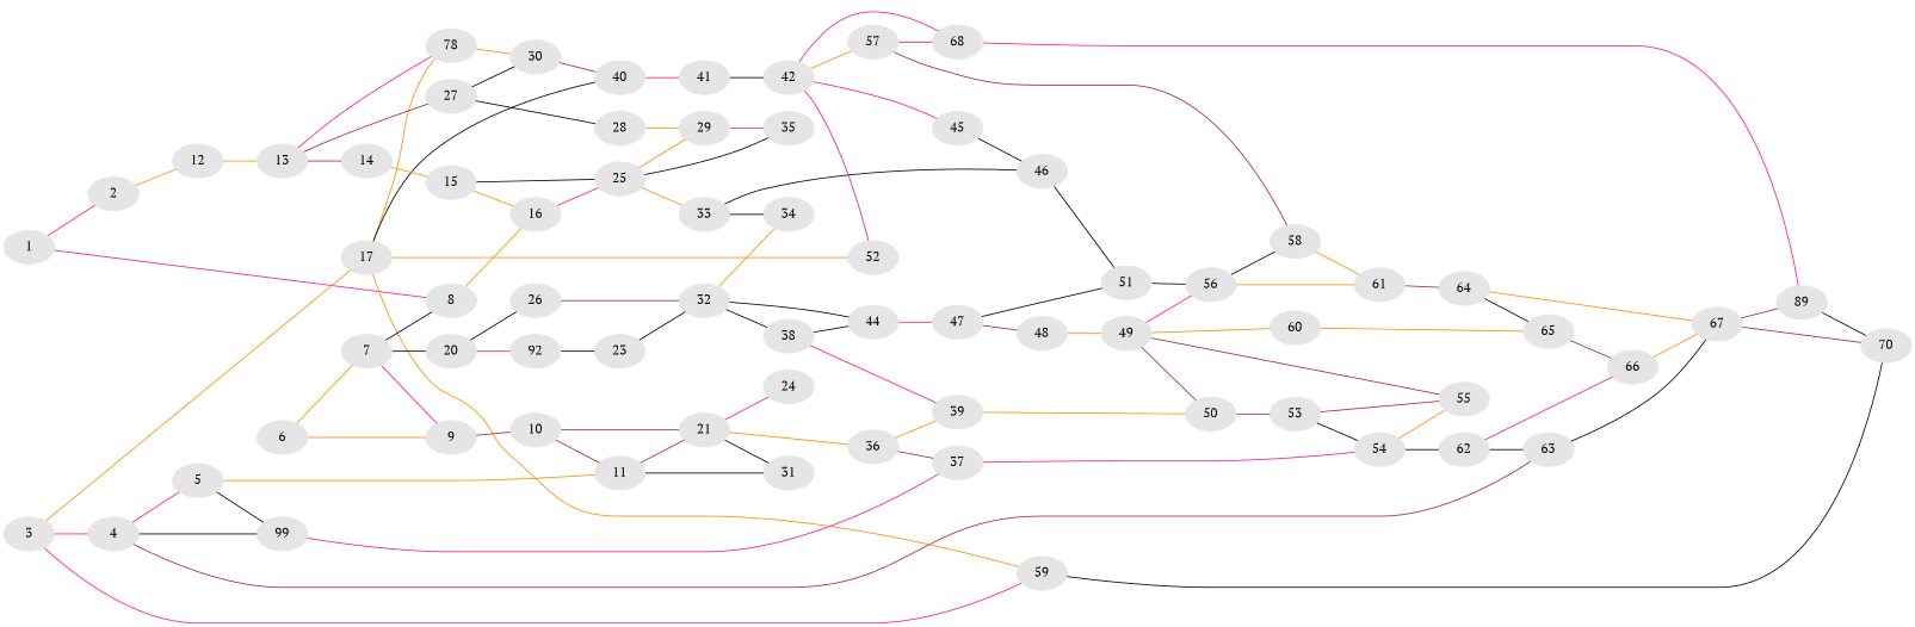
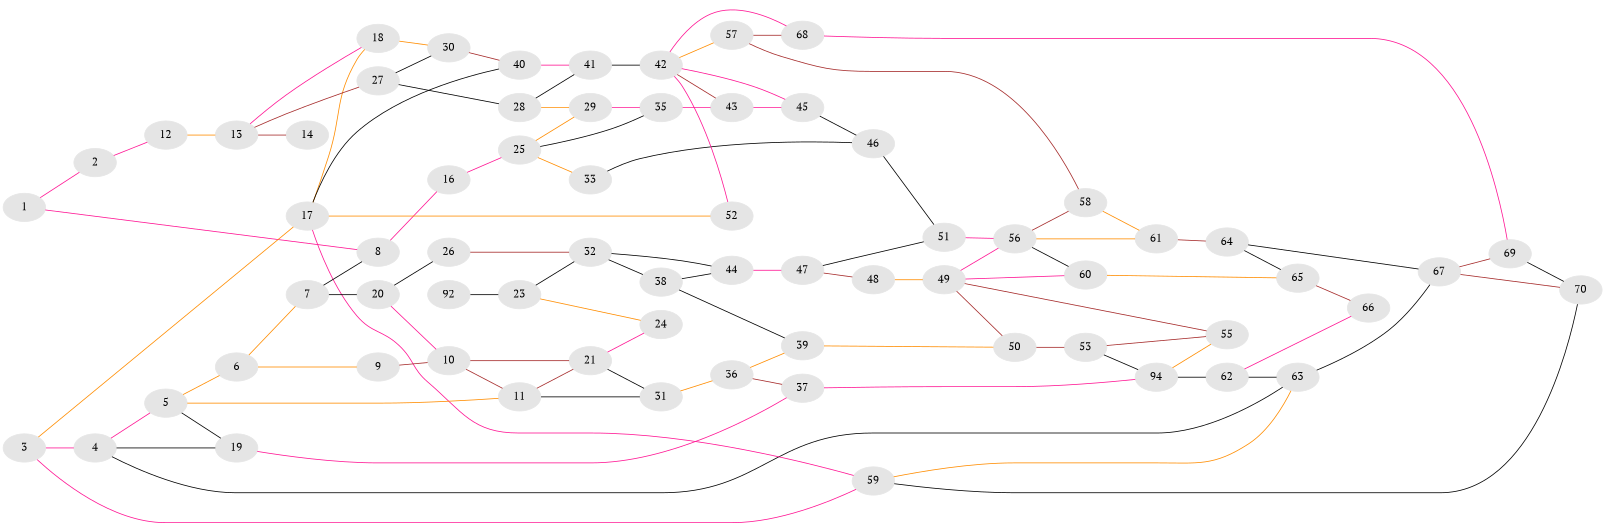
  graph {
    fontname="PT Serif"
    rankdir=LR
    node [color=gray90 fontname="PT Serif" style=filled]
    edge [color=black fontname="PT Serif" weight=1.0]
    1
    2
    8
    12
    16
    3
    4
    17
    59
    13
    5
-   19 [label=99]
+   19
    63
-   18 [label=78]
+   18
    40
    52
    70
    6
    11
    37
    67
    7
    9
    21
    31
    20
    10
    n28 [label=92]
    26
    25
    24
    36
    14
    27
-   15
    30
    28
    29
    33
    35
    41
-   54
+   54 [label=94]
    23
    32
-   34
    38
    44
    46
+   43
    42
    39
    47
    51
    45
    50
    55
    62
    53
    57
    68
    58
-   69 [label=89]
+   69
    48
    56
    49
    60
    61
    65
    66
    64
    1 -- 2 [color=deeppink]
    1 -- 8 [color=deeppink]
-   2 -- 12 [color=darkorange]
-   8 -- 16 [color=darkorange]
+   2 -- 12 [color=deeppink]
+   8 -- 16 [color=deeppink]
    12 -- 13 [color=darkorange weight=2.0]
    16 -- 25 [color=deeppink]
    3 -- 4 [color=deeppink]
    3 -- 17 [color=darkorange]
    3 -- 59 [color=deeppink]
    4 -- 5 [color=deeppink]
    4 -- 19
-   4 -- 63 [color=brown]
-   17 -- 59 [color=darkorange]
+   4 -- 63
+   17 -- 59 [color=deeppink]
    17 -- 18 [color=darkorange]
    17 -- 40
    17 -- 52 [color=darkorange weight=2.0]
+   59 -- 63 [color=darkorange]
    59 -- 70
    13 -- 18 [color=deeppink]
    13 -- 14 [color=brown weight=2.0]
    13 -- 27 [color=brown]
    5 -- 19
+   5 -- 6 [color=darkorange]
    5 -- 11 [color=darkorange weight=2.0]
    19 -- 37 [color=deeppink]
    63 -- 67
    18 -- 30 [color=darkorange]
    40 -- 41 [color=deeppink]
    6 -- 7 [color=darkorange]
    6 -- 9 [color=darkorange]
    11 -- 21 [color=brown weight=2.0]
    11 -- 31
    37 -- 54 [color=deeppink]
    67 -- 70 [color=brown]
    67 -- 69 [color=brown]
    7 -- 8
-   7 -- 9 [color=deeppink]
    7 -- 20 [weight=2.0]
    9 -- 10 [color=brown]
    21 -- 31
    21 -- 24 [color=deeppink weight=2.0]
-   21 -- 36 [color=darkorange]
-   20 -- n28 [color=deeppink weight=2.0]
+   31 -- 36 [color=darkorange]
+   20 -- 10 [color=deeppink weight=2.0]
    20 -- 26
    10 -- 11 [color=brown]
    10 -- 21 [color=brown]
    n28 -- 23
    26 -- 32 [color=brown]
    25 -- 29 [color=darkorange]
    25 -- 33 [color=darkorange]
    25 -- 35
    36 -- 37 [color=brown]
    36 -- 39 [color=darkorange]
-   14 -- 15 [color=darkorange]
    27 -- 30
    27 -- 28
-   15 -- 16 [color=darkorange]
-   15 -- 25
    30 -- 40 [color=brown]
    28 -- 29 [color=darkorange]
+   28 -- 41
    29 -- 35 [color=deeppink]
-   33 -- 34
    33 -- 46
+   35 -- 43 [color=deeppink]
    41 -- 42
    54 -- 55 [color=darkorange]
    54 -- 62 [weight=2.0]
+   23 -- 24 [color=darkorange]
    23 -- 32
-   32 -- 34 [color=darkorange weight=2.0]
    32 -- 38
    32 -- 44
    38 -- 44
-   38 -- 39 [color=deeppink]
+   38 -- 39
    44 -- 47 [color=deeppink]
    46 -- 51
+   43 -- 45 [color=deeppink]
    42 -- 52 [color=deeppink]
+   42 -- 43 [color=brown]
    42 -- 45 [color=deeppink]
    42 -- 57 [color=darkorange]
    42 -- 68 [color=deeppink]
    39 -- 50 [color=darkorange]
    47 -- 51
    47 -- 48 [color=brown]
-   51 -- 56
+   51 -- 56 [color=deeppink]
    45 -- 46
    50 -- 53 [color=brown]
    62 -- 63 [weight=2.0]
    62 -- 66 [color=deeppink weight=2.0]
    53 -- 54
    53 -- 55 [color=brown]
    57 -- 68 [color=brown]
    57 -- 58 [color=brown]
    68 -- 69 [color=deeppink]
    58 -- 61 [color=darkorange weight=2.0]
    69 -- 70
    48 -- 49 [color=darkorange weight=2.0]
-   56 -- 58
+   56 -- 58 [color=brown]
+   56 -- 60
    56 -- 61 [color=darkorange]
    49 -- 50 [color=brown]
    49 -- 55 [color=brown]
    49 -- 56 [color=deeppink]
-   49 -- 60 [color=darkorange]
+   49 -- 60 [color=deeppink]
    60 -- 65 [color=darkorange]
    61 -- 64 [color=brown weight=2.0]
    65 -- 66 [color=brown]
-   66 -- 67 [color=darkorange]
-   64 -- 67 [color=darkorange weight=2.0]
+   64 -- 67 [weight=2.0]
    64 -- 65
  }
